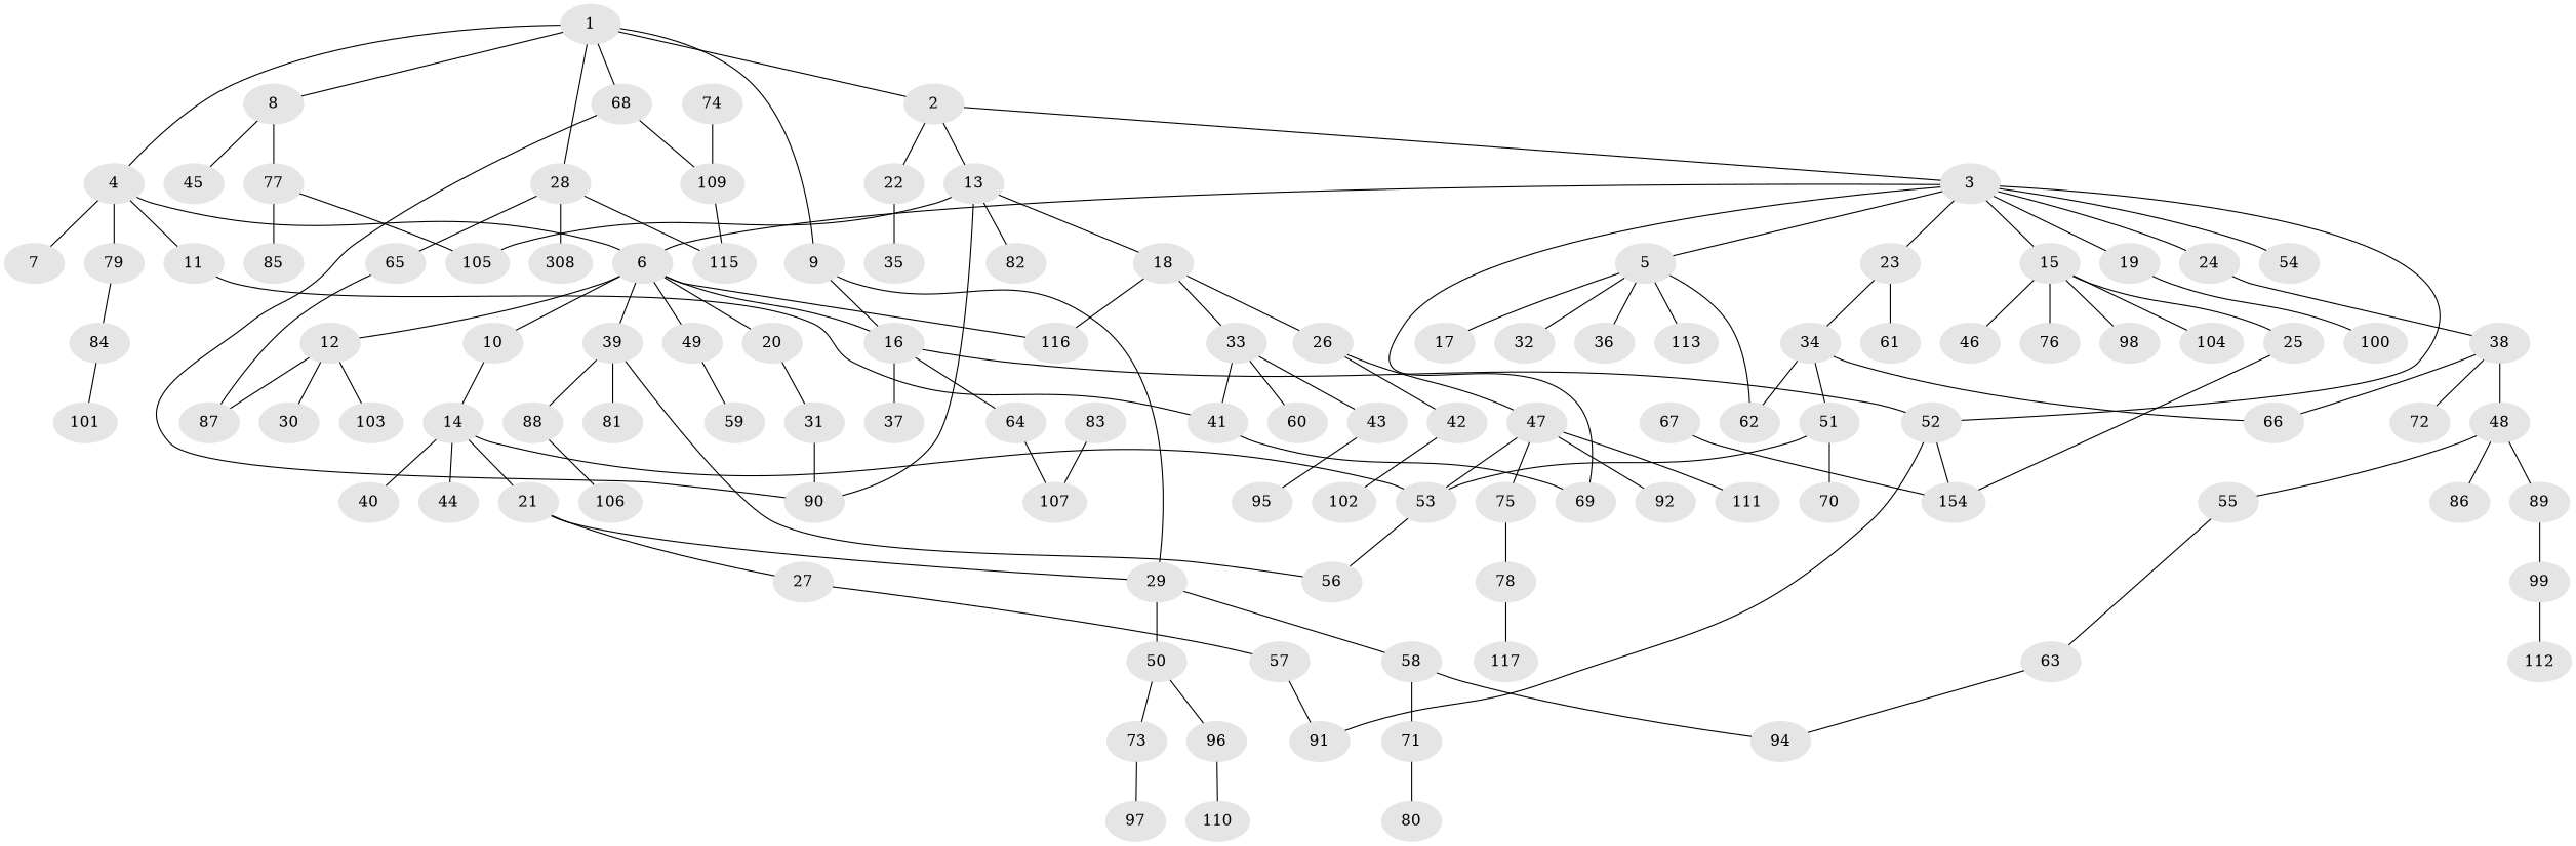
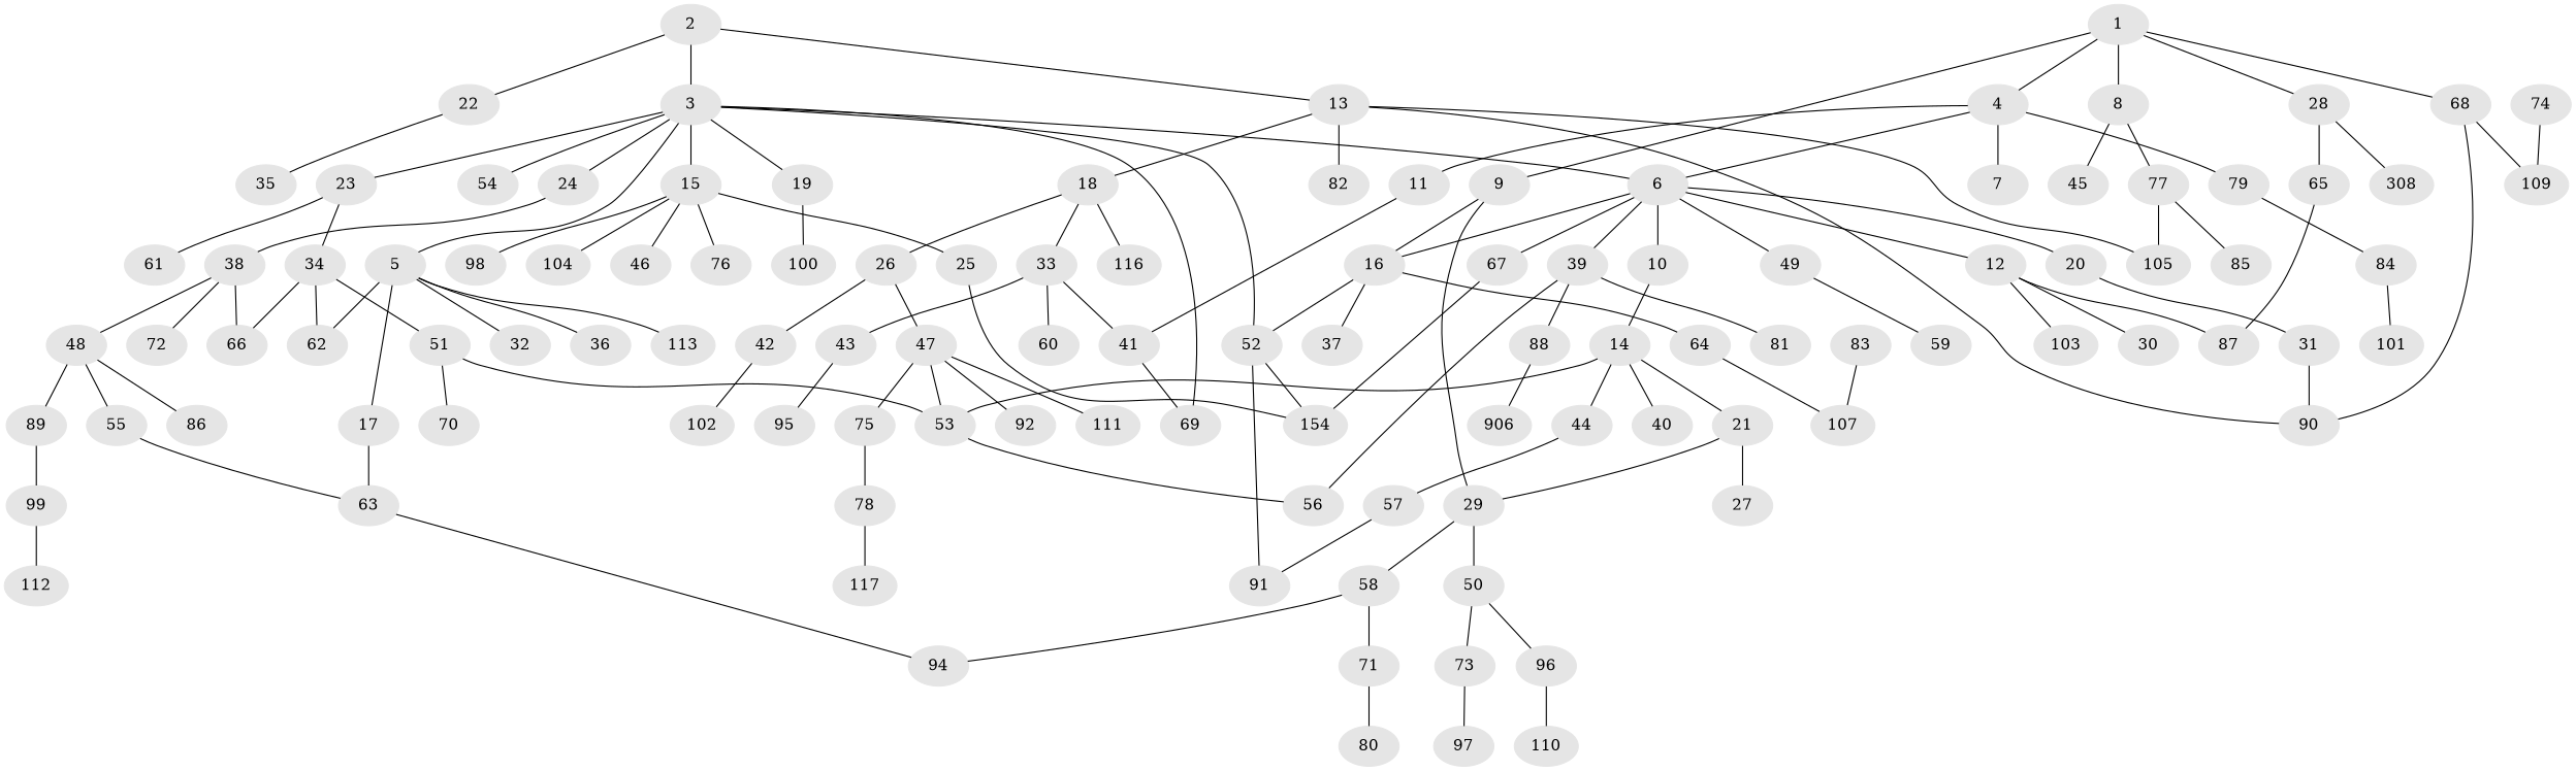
  graph {
    node [color=gray90 style=filled]
    1
    2
    4
    8
    9
    28
    68
    3
    13
    22
    6
    7
    11
    79
    45
    77
    16
    29
    65
    n20 [label=308]
-   115
    90
    109
    5
    15
    19
    23
    24
    52
    54
    69
    18
    82
    105
    35
    17
    32
    36
    62
    113
    10
    12
    20
    39
    49
    67
    25
    46
    76
    98
    104
    100
    34
    61
    38
    n56 [label=154]
    91
    41
    84
    63
    14
    30
    87
    103
    37
    64
    31
    56
    81
    88
    59
    85
    50
    58
    21
    40
    44
    53
    26
    33
    116
    27
    107
    94
    42
    47
    43
    60
    57
    51
    66
    48
    72
    102
    75
    92
    111
    73
    96
    71
    95
    70
    55
    86
    89
-   106
+   106 [label=906]
    78
    99
    97
    110
    74
    80
    117
    101
    83
    112
-   1 -- 2
    1 -- 4
    1 -- 8
    1 -- 9
    1 -- 28
    1 -- 68
    2 -- 3
    2 -- 13
    2 -- 22
    4 -- 6
    4 -- 7
    4 -- 11
    4 -- 79
    8 -- 45
    8 -- 77
    9 -- 16
    9 -- 29
    28 -- 65
    28 -- n20
-   28 -- 115
    68 -- 90
    68 -- 109
    3 -- 6
    3 -- 5
    3 -- 15
    3 -- 19
    3 -- 23
    3 -- 24
    3 -- 52
    3 -- 54
    3 -- 69
    13 -- 90
    13 -- 18
    13 -- 82
    13 -- 105
    22 -- 35
    6 -- 16
    6 -- 10
    6 -- 12
    6 -- 20
    6 -- 39
    6 -- 49
-   6 -- 116
+   6 -- 67
    11 -- 41
    79 -- 84
    77 -- 105
    77 -- 85
    16 -- 52
    16 -- 37
    16 -- 64
    29 -- 50
    29 -- 58
    65 -- 87
-   109 -- 115
    5 -- 17
    5 -- 32
    5 -- 36
    5 -- 62
    5 -- 113
    15 -- 25
    15 -- 46
    15 -- 76
    15 -- 98
    15 -- 104
    19 -- 100
    23 -- 34
    23 -- 61
    24 -- 38
    52 -- n56
    52 -- 91
    18 -- 26
    18 -- 33
    18 -- 116
+   17 -- 63
    10 -- 14
    12 -- 30
    12 -- 87
    12 -- 103
    20 -- 31
    39 -- 56
    39 -- 81
    39 -- 88
    49 -- 59
    67 -- n56
    25 -- n56
    34 -- 62
    34 -- 51
    34 -- 66
    38 -- 66
    38 -- 48
    38 -- 72
    41 -- 69
    84 -- 101
    63 -- 94
    14 -- 21
    14 -- 40
    14 -- 44
    14 -- 53
    64 -- 107
    31 -- 90
    88 -- 106
    50 -- 73
    50 -- 96
    58 -- 94
    58 -- 71
    21 -- 29
    21 -- 27
    53 -- 56
    26 -- 42
    26 -- 47
    33 -- 41
    33 -- 43
    33 -- 60
-   27 -- 57
+   44 -- 57
    42 -- 102
    47 -- 53
    47 -- 75
    47 -- 92
    47 -- 111
    43 -- 95
    57 -- 91
    51 -- 53
    51 -- 70
    48 -- 55
    48 -- 86
    48 -- 89
    75 -- 78
    73 -- 97
    96 -- 110
    71 -- 80
    55 -- 63
    89 -- 99
    78 -- 117
    99 -- 112
    74 -- 109
    83 -- 107
  }
